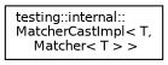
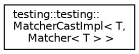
  digraph {
    rankdir=LR
-   n1 [color=black fillcolor=white fontname=Helvetica fontsize=10 height=0.2 label="testing::internal::\lMatcherCastImpl\< T,\l Matcher\< T \> \>" shape=record style=filled width=0.4]
+   n1 [color=black fillcolor=white fontname=Helvetica fontsize=10 height=0.2 label="testing::testing::\lMatcherCastImpl\< T,\l Matcher\< T \> \>" shape=record style=filled width=0.4]
  }
